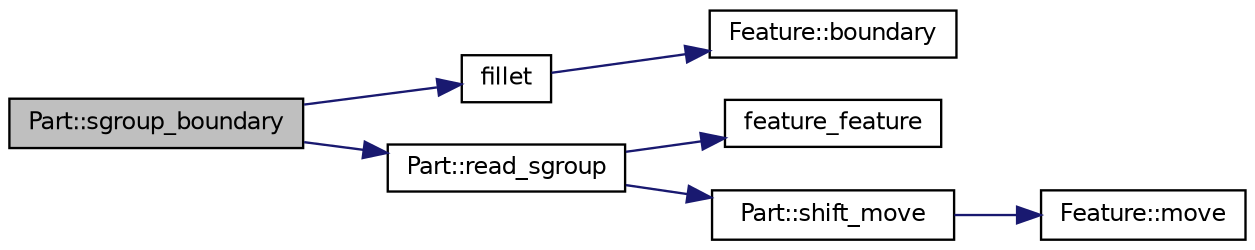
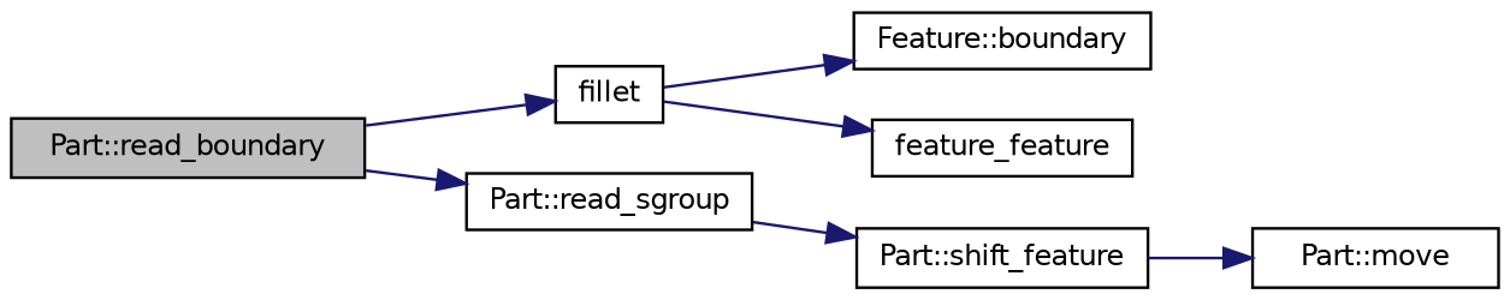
  digraph {
    rankdir=LR
    node [color=black fillcolor=white fontname=Helvetica fontsize=10 shape=record style=filled]
    edge [color=midnightblue fontname=Helvetica fontsize=10 labelfontname=Helvetica labelfontsize=10 style=solid]
-   n1 [fillcolor=grey75 fontcolor=black height=0.2 label="Part::sgroup_boundary" width=0.4]
+   n1 [fillcolor=grey75 fontcolor=black height=0.2 label="Part::read_boundary" width=0.4]
    n2 [height=0.2 label=fillet width=0.4]
    n3 [height=0.2 label="Part::read_sgroup" width=0.4]
    n4 [height=0.2 label="Feature::boundary" width=0.4]
    n5 [height=0.2 label=feature_feature width=0.4]
-   n6 [height=0.2 label="Part::shift_move" width=0.4]
-   n7 [height=0.2 label="Feature::move" width=0.4]
+   n6 [height=0.2 label="Part::shift_feature" width=0.4]
+   n7 [height=0.2 label="Part::move" width=0.4]
    n1 -> n2
    n1 -> n3
    n2 -> n4
-   n3 -> n5
+   n2 -> n5
    n3 -> n6
    n6 -> n7
  }
